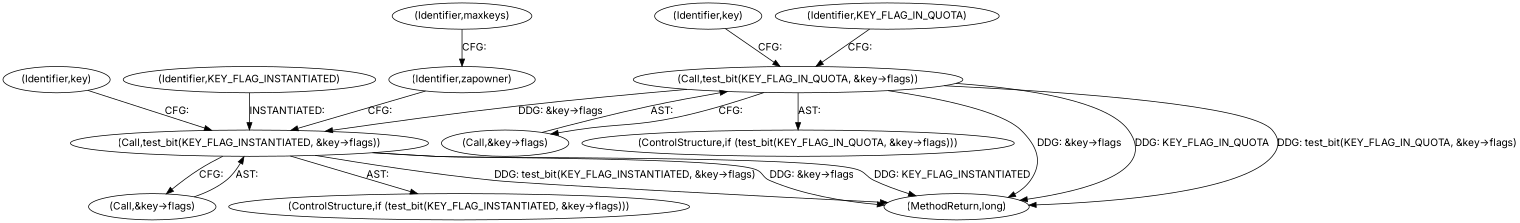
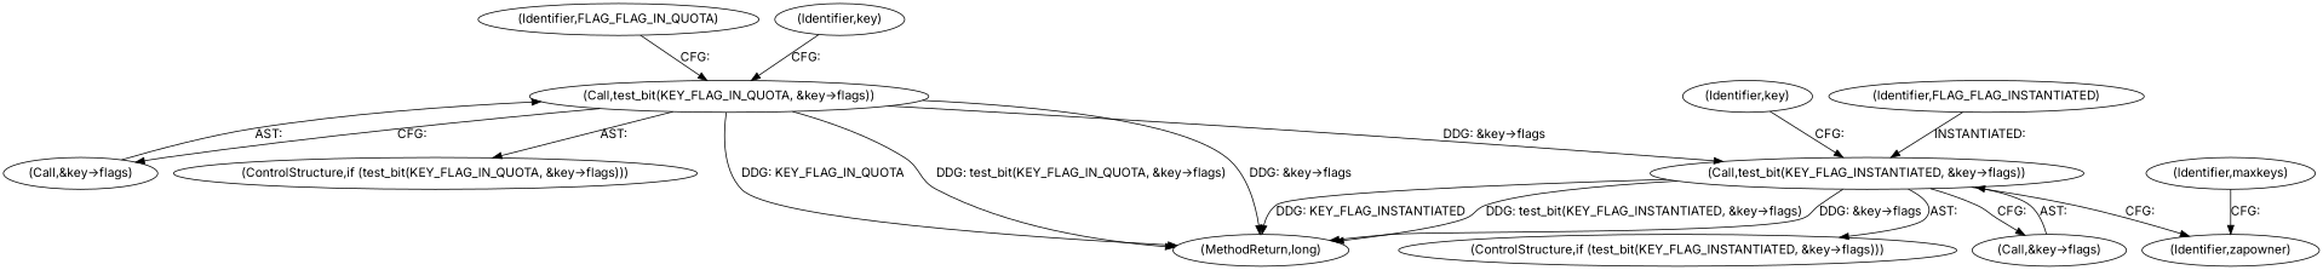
  digraph {
    fontname=Inter
    node [fontname=Inter]
    edge [fontname=Inter]
    n1 [label="(Call,test_bit(KEY_FLAG_INSTANTIATED, &key->flags))"]
    n2 [label="(MethodReturn,long)"]
    n3 [label="(Call,&key->flags)"]
    n4 [label="(ControlStructure,if (test_bit(KEY_FLAG_INSTANTIATED, &key->flags)))"]
    n5 [label="(Call,test_bit(KEY_FLAG_IN_QUOTA, &key->flags))"]
    n6 [label="(Call,&key->flags)"]
    n7 [label="(ControlStructure,if (test_bit(KEY_FLAG_IN_QUOTA, &key->flags)))"]
    n8 [label="(Identifier,key)"]
    n9 [label="(Identifier,zapowner)"]
-   n10 [label="(Identifier,KEY_FLAG_IN_QUOTA)"]
+   n10 [label="(Identifier,FLAG_FLAG_IN_QUOTA)"]
    n11 [label="(Identifier,maxkeys)"]
-   n12 [label="(Identifier,KEY_FLAG_INSTANTIATED)"]
+   n12 [label="(Identifier,FLAG_FLAG_INSTANTIATED)"]
    n13 [label="(Identifier,key)"]
    n1 -> n2 [label="DDG: KEY_FLAG_INSTANTIATED"]
    n1 -> n2 [label="DDG: test_bit(KEY_FLAG_INSTANTIATED, &key->flags)"]
    n1 -> n2 [label="DDG: &key->flags"]
    n1 -> n3 [label="CFG: "]
    n1 -> n4 [label="AST: "]
    n3 -> n1 [label="AST: "]
    n5 -> n1 [label="DDG: &key->flags"]
    n5 -> n2 [label="DDG: KEY_FLAG_IN_QUOTA"]
    n5 -> n2 [label="DDG: test_bit(KEY_FLAG_IN_QUOTA, &key->flags)"]
    n5 -> n2 [label="DDG: &key->flags"]
    n5 -> n6 [label="CFG: "]
    n5 -> n7 [label="AST: "]
    n6 -> n5 [label="AST: "]
    n8 -> n1 [label="CFG: "]
-   n9 -> n1 [label="CFG: "]
+   n1 -> n9 [label="CFG: "]
    n10 -> n5 [label="CFG: "]
    n11 -> n9 [label="CFG: "]
    n12 -> n1 [label="INSTANTIATED: "]
    n13 -> n5 [label="CFG: "]
  }
